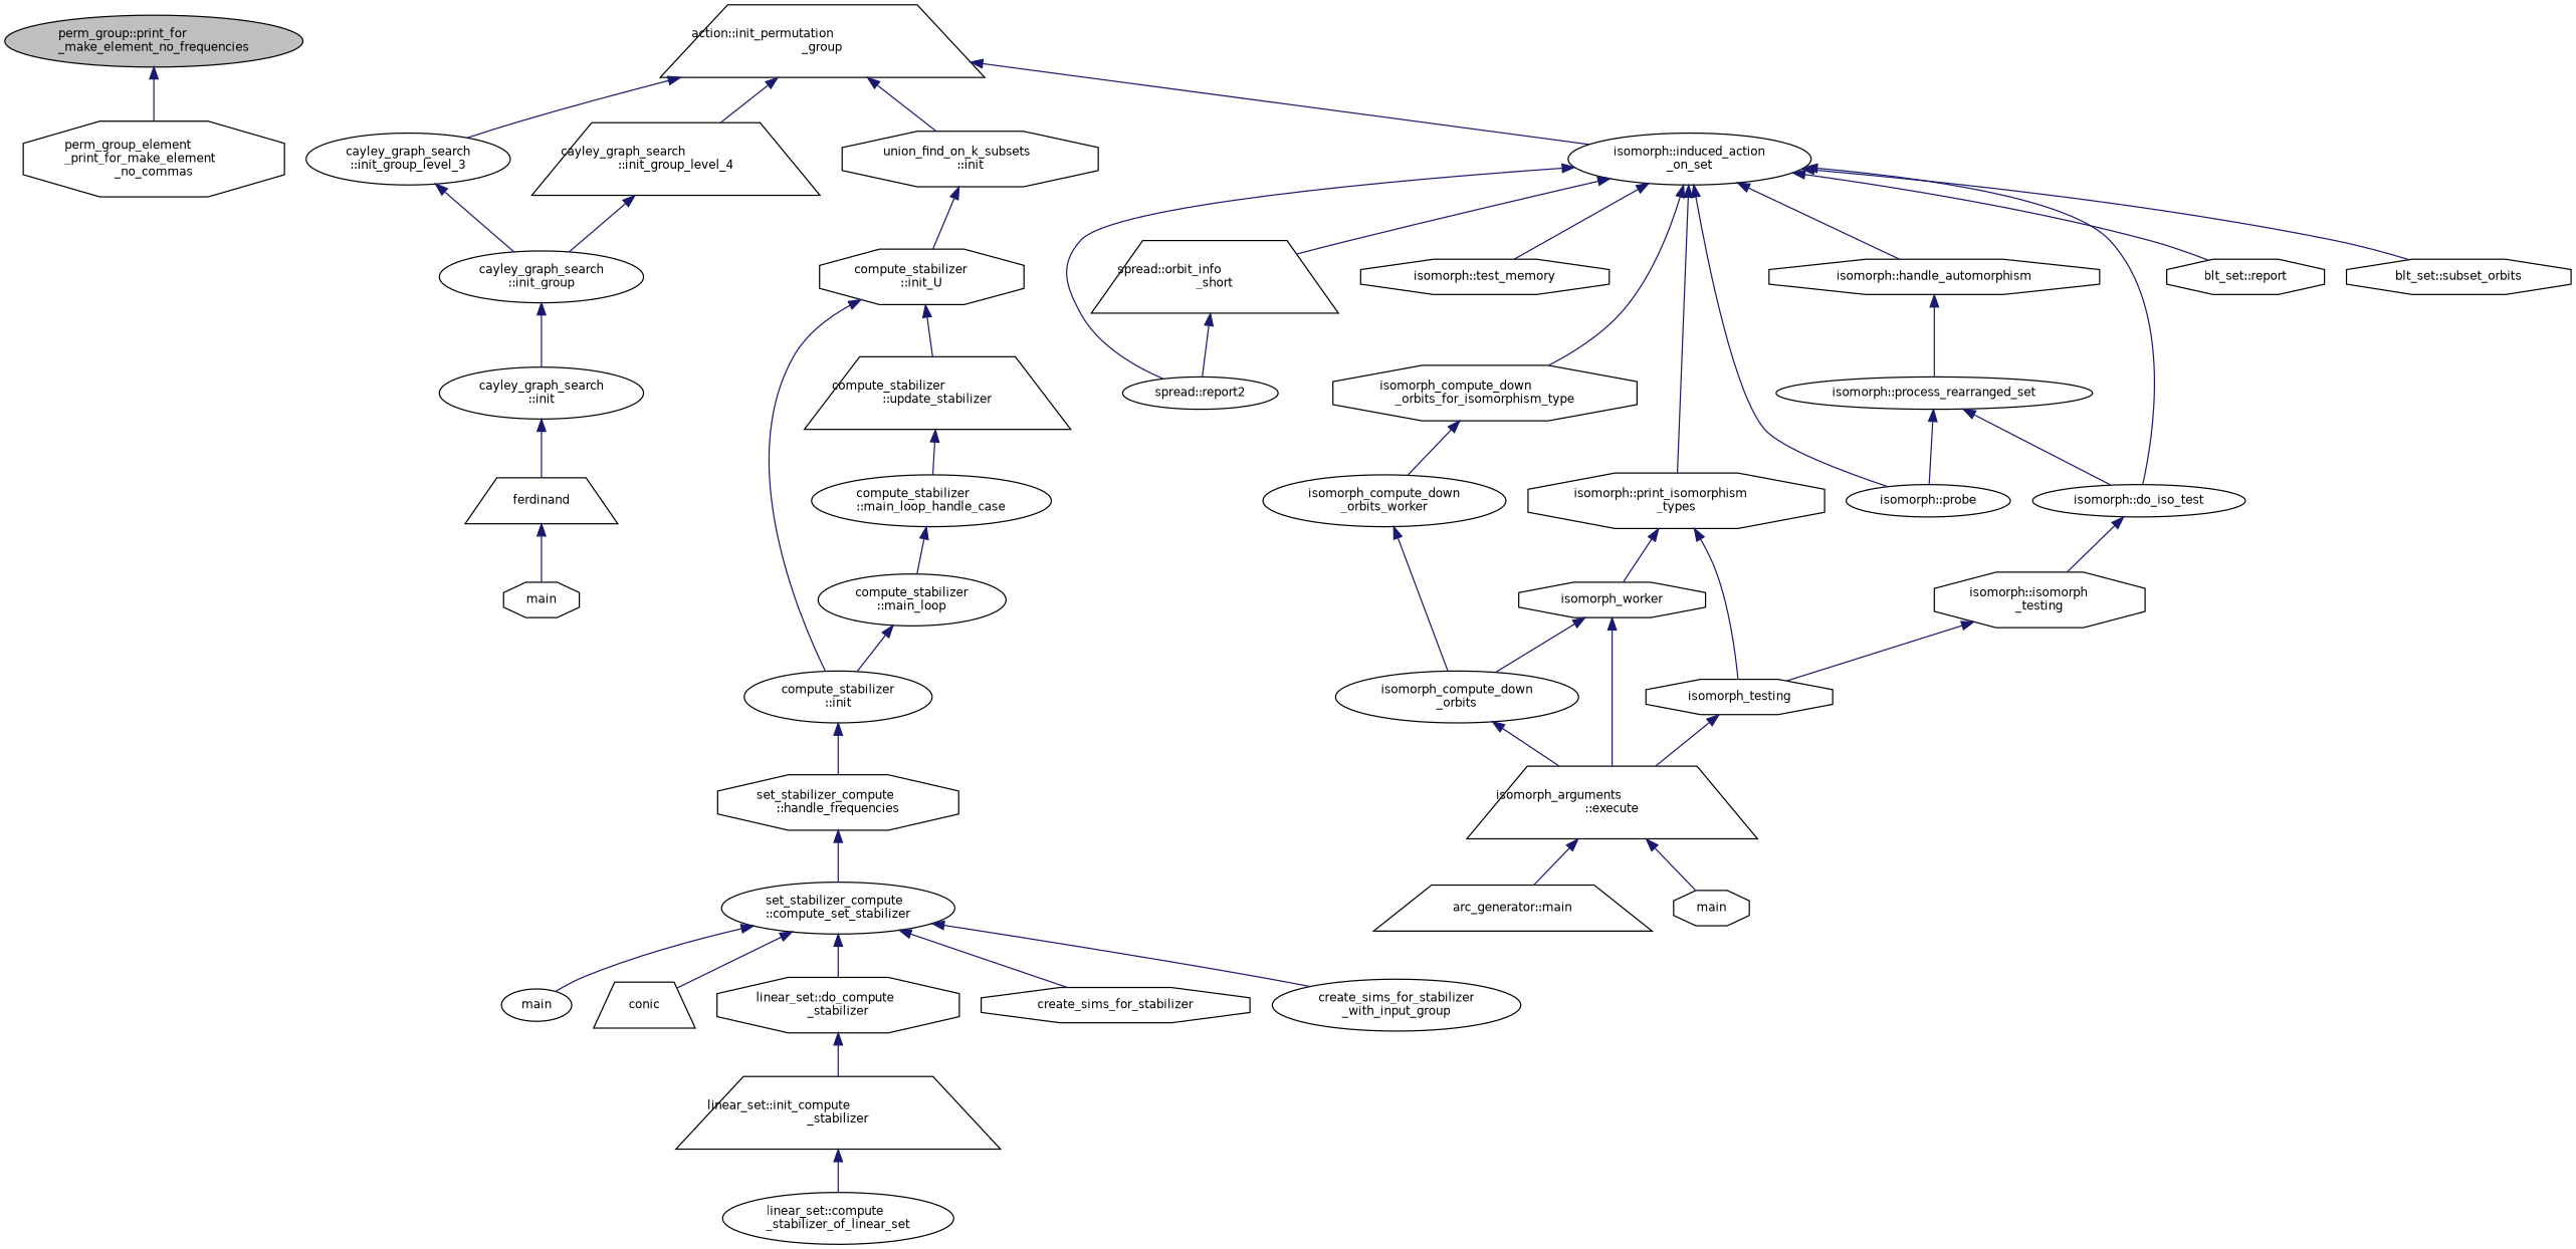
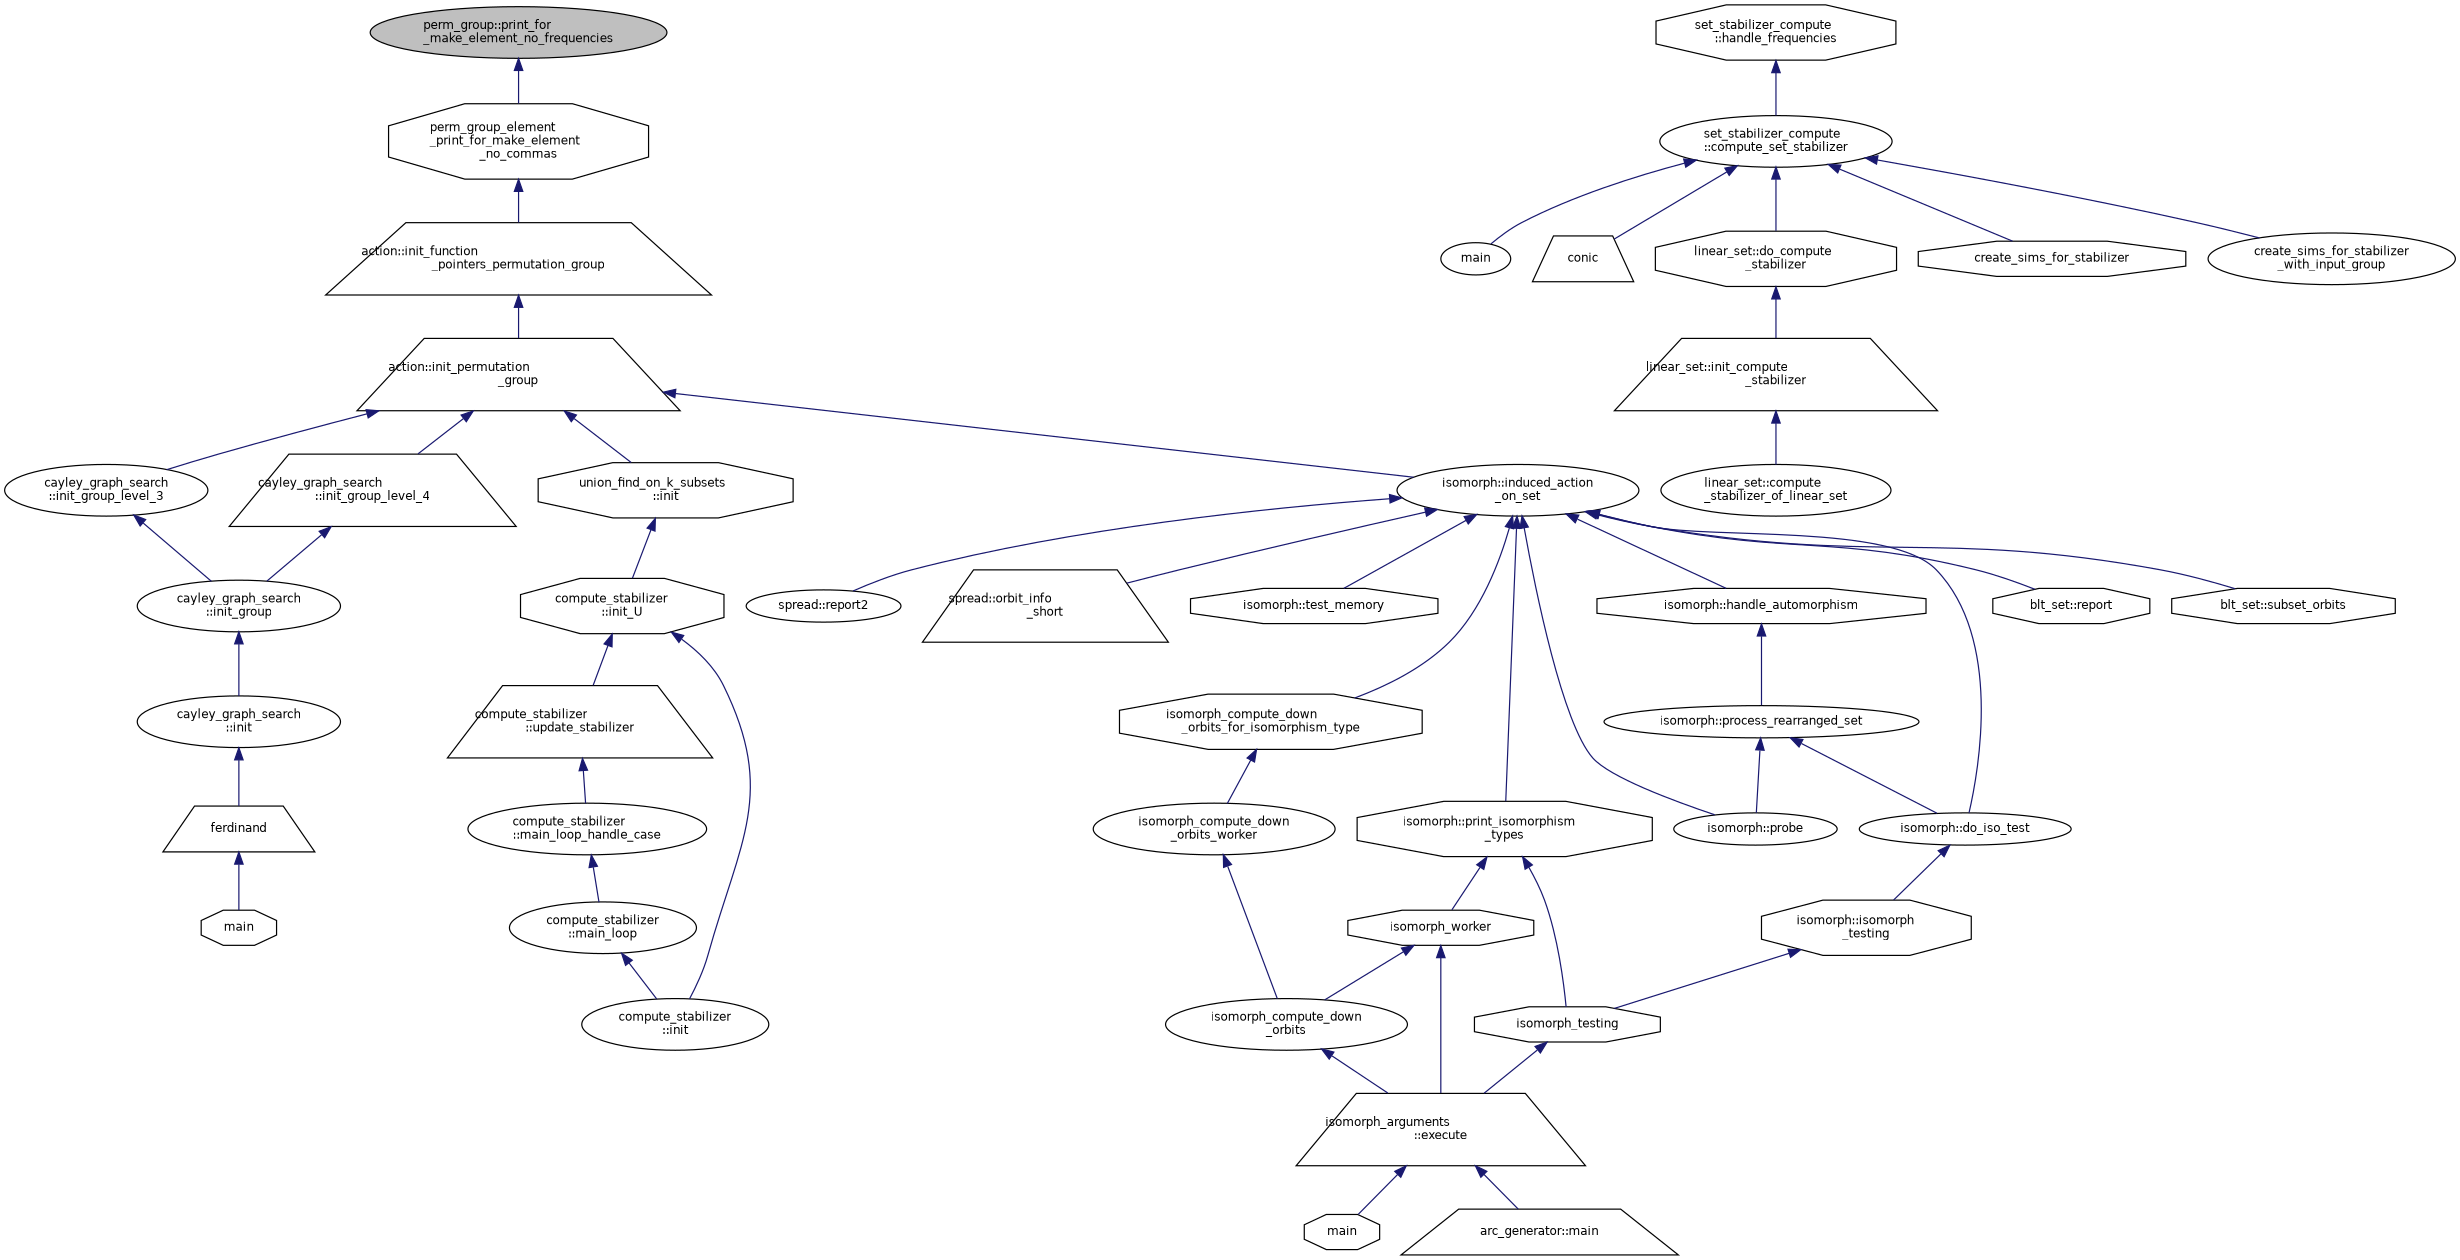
  digraph {
    rankdir=TB
    node [color=black fillcolor=white fontname=Helvetica fontsize=10 shape=ellipse style=filled]
    edge [color=midnightblue dir=back fontname=Helvetica fontsize=10 labelfontname=Helvetica labelfontsize=10 style=solid]
    n1 [fillcolor=grey75 fontcolor=black height=0.2 label="perm_group::print_for\l_make_element_no_frequencies" width=0.4]
    n2 [height=0.2 label="perm_group_element\l_print_for_make_element\l_no_commas" shape=octagon width=0.4]
+   n3 [height=0.2 label="action::init_function\l_pointers_permutation_group" shape=trapezium width=0.4]
    n4 [height=0.2 label="action::init_permutation\l_group" shape=trapezium width=0.4]
    n5 [height=0.2 label="cayley_graph_search\l::init_group_level_3" width=0.4]
    n6 [height=0.2 label="cayley_graph_search\l::init_group_level_4" shape=trapezium width=0.4]
    n7 [height=0.2 label="union_find_on_k_subsets\l::init" shape=octagon width=0.4]
    n8 [height=0.2 label="isomorph::induced_action\l_on_set" width=0.4]
    n9 [height=0.2 label="cayley_graph_search\l::init_group" width=0.4]
    n10 [height=0.2 label="compute_stabilizer\l::init_U" shape=octagon width=0.4]
    n11 [height=0.2 label="blt_set::report" shape=octagon width=0.4]
    n12 [height=0.2 label="blt_set::subset_orbits" shape=octagon width=0.4]
    n13 [height=0.2 label="spread::report2" width=0.4]
    n14 [height=0.2 label="spread::orbit_info\l_short" shape=trapezium width=0.4]
    n15 [height=0.2 label="isomorph::test_memory" shape=octagon width=0.4]
    n16 [height=0.2 label="isomorph::print_isomorphism\l_types" shape=octagon width=0.4]
    n17 [height=0.2 label="isomorph_compute_down\l_orbits_for_isomorphism_type" shape=octagon width=0.4]
    n18 [height=0.2 label="isomorph::probe" width=0.4]
    n19 [height=0.2 label="isomorph::do_iso_test" width=0.4]
    n20 [height=0.2 label="isomorph::handle_automorphism" shape=octagon width=0.4]
    n21 [height=0.2 label="cayley_graph_search\l::init" width=0.4]
    n22 [height=0.2 label=ferdinand shape=trapezium width=0.4]
    n23 [height=0.2 label=main shape=octagon width=0.4]
    n24 [height=0.2 label="compute_stabilizer\l::init" width=0.4]
    n25 [height=0.2 label="compute_stabilizer\l::update_stabilizer" shape=trapezium width=0.4]
    n26 [height=0.2 label="set_stabilizer_compute\l::handle_frequencies" shape=octagon width=0.4]
    n27 [height=0.2 label="compute_stabilizer\l::main_loop_handle_case" width=0.4]
    n28 [height=0.2 label="set_stabilizer_compute\l::compute_set_stabilizer" width=0.4]
    n29 [height=0.2 label=main width=0.4]
    n30 [height=0.2 label=conic shape=trapezium width=0.4]
    n31 [height=0.2 label="linear_set::do_compute\l_stabilizer" shape=octagon width=0.4]
    n32 [height=0.2 label=create_sims_for_stabilizer shape=octagon width=0.4]
    n33 [height=0.2 label="create_sims_for_stabilizer\l_with_input_group" width=0.4]
    n34 [height=0.2 label="linear_set::init_compute\l_stabilizer" shape=trapezium width=0.4]
    n35 [height=0.2 label="linear_set::compute\l_stabilizer_of_linear_set" width=0.4]
    n36 [height=0.2 label="compute_stabilizer\l::main_loop" width=0.4]
    n37 [height=0.2 label=isomorph_testing shape=octagon width=0.4]
    n38 [height=0.2 label=isomorph_worker shape=octagon width=0.4]
    n39 [height=0.2 label="isomorph_compute_down\l_orbits_worker" width=0.4]
    n40 [height=0.2 label="isomorph::isomorph\l_testing" shape=octagon width=0.4]
    n41 [height=0.2 label="isomorph::process_rearranged_set" width=0.4]
    n42 [height=0.2 label="isomorph_arguments\l::execute" shape=trapezium width=0.4]
    n43 [height=0.2 label="isomorph_compute_down\l_orbits" width=0.4]
    n44 [height=0.2 label=main shape=octagon width=0.4]
    n45 [height=0.2 label="arc_generator::main" shape=trapezium width=0.4]
    n1 -> n2
+   n2 -> n3
+   n3 -> n4
    n4 -> n5
    n4 -> n6
    n4 -> n7
    n4 -> n8
    n5 -> n9
    n6 -> n9
    n7 -> n10
    n8 -> n11
    n8 -> n12
    n8 -> n13
    n8 -> n14
    n8 -> n15
    n8 -> n16
    n8 -> n17
    n8 -> n18
    n8 -> n19
    n8 -> n20
    n9 -> n21
    n10 -> n24
    n10 -> n25
-   n14 -> n13
    n16 -> n37
    n16 -> n38
    n17 -> n39
    n19 -> n40
    n20 -> n41
    n21 -> n22
    n22 -> n23
-   n24 -> n26
    n25 -> n27
    n26 -> n28
    n27 -> n36
    n28 -> n29
    n28 -> n30
    n28 -> n31
    n28 -> n32
    n28 -> n33
    n31 -> n34
    n34 -> n35
    n36 -> n24
    n37 -> n42
    n38 -> n42
    n38 -> n43
    n39 -> n43
    n40 -> n37
    n41 -> n18
    n41 -> n19
    n42 -> n44
    n42 -> n45
    n43 -> n42
  }
